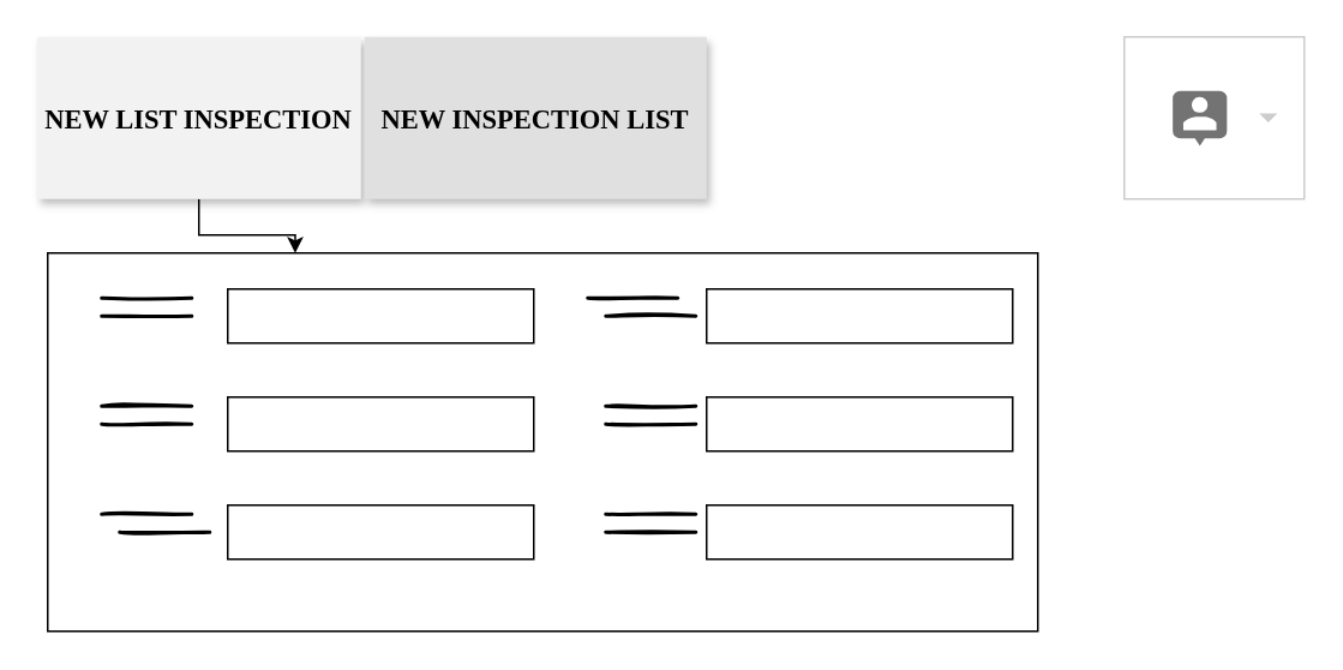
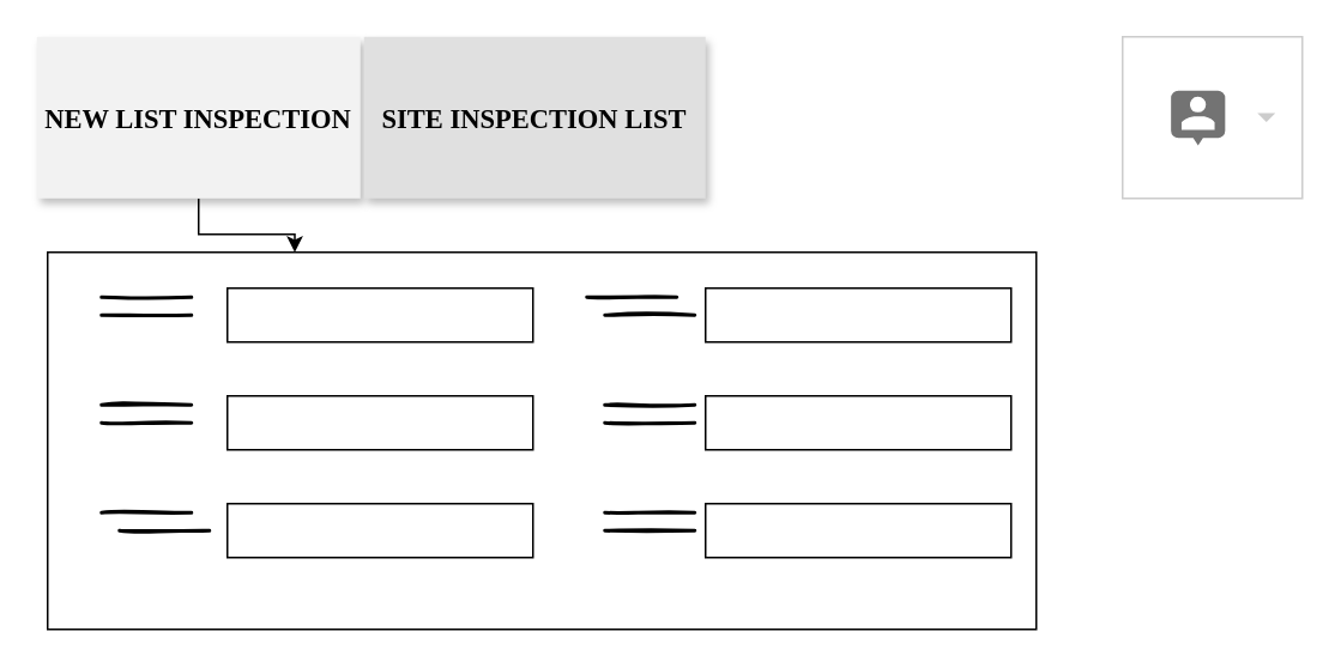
  <mxCell id="0" />
  <mxCell id="1" parent="0" />
  <mxCell id="2" value="" style="edgeStyle=orthogonalEdgeStyle;rounded=0;orthogonalLoop=1;jettySize=auto;html=1;fontFamily=Times New Roman;fontSize=15;fontColor=#000000;entryX=0.25;entryY=0;entryDx=0;entryDy=0;" edge="1" parent="1" source="3" target="9"><mxGeometry relative="1" as="geometry" /></mxCell>
  <mxCell id="3" value="NEW LIST INSPECTION" style="dashed=0;align=center;fontSize=15;shape=rect;fillColor=#F2F2F2;strokeColor=none;fontStyle=1;shadow=1;fontColor=#000000;html=0;gradientColor=none;rounded=0;fontFamily=Times New Roman;" vertex="1" parent="1"><mxGeometry x="20" y="20" width="180" height="90" as="geometry" /></mxCell>
- <mxCell id="4" value="NEW INSPECTION LIST" style="dashed=0;align=center;fontSize=15;shape=rect;fillColor=#e0e0e0;strokeColor=none;fontStyle=1;shadow=1;fontColor=#000000;html=0;fontFamily=Times New Roman;" vertex="1" parent="1"><mxGeometry x="202" y="20" width="190" height="90" as="geometry" /></mxCell>
+ <mxCell id="4" value="SITE INSPECTION LIST" style="dashed=0;align=center;fontSize=15;shape=rect;fillColor=#e0e0e0;strokeColor=none;fontStyle=1;shadow=1;fontColor=#000000;html=0;fontFamily=Times New Roman;" vertex="1" parent="1"><mxGeometry x="202" y="20" width="190" height="90" as="geometry" /></mxCell>
  <mxCell id="5" value="" style="dashed=0;align=center;fontSize=12;shape=rect;fillColor=#ffffff;strokeColor=#cccccc;rounded=0;fontFamily=Times New Roman;fontColor=#000000;html=0;" vertex="1" parent="1"><mxGeometry x="624" y="20" width="100" height="90" as="geometry" /></mxCell>
  <mxCell id="6" value="" style="dashed=0;html=1;shape=mxgraph.gmdl.triangle;fillColor=#cccccc;strokeColor=none;rounded=0;fontFamily=Times New Roman;fontSize=15;fontColor=#000000;" vertex="1" parent="5"><mxGeometry x="1" y="0.5" width="10" height="5" relative="1" as="geometry"><mxPoint x="-25" y="-2.5" as="offset" /></mxGeometry></mxCell>
  <mxCell id="7" value="" style="shape=ellipse;dashed=0;strokeColor=none;shadow=1;fontSize=13;align=center;verticalAlign=top;labelPosition=center;verticalLabelPosition=bottom;html=1;aspect=fixed;rounded=0;fontFamily=Times New Roman;fontColor=#000000;fillColor=none;gradientColor=none;" vertex="1" parent="5"><mxGeometry x="1.25" y="4.25" width="81.5" height="81.5" as="geometry" /></mxCell>
  <mxCell id="8" value="" style="dashed=0;html=1;shape=mxgraph.gmdl.chat;strokeColor=#737373;fillColor=#737373;shadow=0;sketch=0;rounded=0;fontFamily=Times New Roman;fontSize=15;fontColor=#000000;" vertex="1" parent="7"><mxGeometry x="26.196" y="26.196" width="29.107" height="29.107" as="geometry" /></mxCell>
  <mxCell id="9" value="" style="rounded=0;whiteSpace=wrap;html=1;labelBackgroundColor=#CCCCCC;fontFamily=Times New Roman;fontSize=15;fontColor=#000000;fillColor=#FFFFFF;gradientColor=none;" vertex="1" parent="1"><mxGeometry x="26" y="140" width="550" height="210" as="geometry" /></mxCell>
  <mxCell id="10" value="" style="rounded=0;whiteSpace=wrap;html=1;labelBackgroundColor=#CCCCCC;fontFamily=Times New Roman;fontSize=15;fontColor=#000000;fillColor=#FFFFFF;gradientColor=none;" vertex="1" parent="1"><mxGeometry x="392" y="160" width="170" height="30" as="geometry" /></mxCell>
  <mxCell id="11" value="" style="rounded=0;whiteSpace=wrap;html=1;labelBackgroundColor=#CCCCCC;fontFamily=Times New Roman;fontSize=15;fontColor=#000000;fillColor=#FFFFFF;gradientColor=none;" vertex="1" parent="1"><mxGeometry x="392" y="220" width="170" height="30" as="geometry" /></mxCell>
  <mxCell id="12" value="" style="rounded=0;whiteSpace=wrap;html=1;labelBackgroundColor=#CCCCCC;fontFamily=Times New Roman;fontSize=15;fontColor=#000000;fillColor=#FFFFFF;gradientColor=none;" vertex="1" parent="1"><mxGeometry x="392" y="280" width="170" height="30" as="geometry" /></mxCell>
  <mxCell id="13" value="" style="rounded=0;whiteSpace=wrap;html=1;labelBackgroundColor=#CCCCCC;fontFamily=Times New Roman;fontSize=15;fontColor=#000000;fillColor=#FFFFFF;gradientColor=none;" vertex="1" parent="1"><mxGeometry x="126" y="160" width="170" height="30" as="geometry" /></mxCell>
  <mxCell id="14" value="" style="rounded=0;whiteSpace=wrap;html=1;labelBackgroundColor=#CCCCCC;fontFamily=Times New Roman;fontSize=15;fontColor=#000000;fillColor=#FFFFFF;gradientColor=none;" vertex="1" parent="1"><mxGeometry x="126" y="220" width="170" height="30" as="geometry" /></mxCell>
  <mxCell id="15" value="" style="rounded=0;whiteSpace=wrap;html=1;labelBackgroundColor=#CCCCCC;fontFamily=Times New Roman;fontSize=15;fontColor=#000000;fillColor=#FFFFFF;gradientColor=none;" vertex="1" parent="1"><mxGeometry x="126" y="280" width="170" height="30" as="geometry" /></mxCell>
  <mxCell id="16" value="" style="line;strokeWidth=2;html=1;rounded=0;labelBackgroundColor=#CCCCCC;fontFamily=Times New Roman;fontSize=15;fontColor=#000000;fillColor=#FFFFFF;gradientColor=none;fontStyle=0;sketch=1;" vertex="1" parent="1"><mxGeometry x="56" y="160" width="50" height="10" as="geometry" /></mxCell>
  <mxCell id="17" value="" style="line;strokeWidth=2;html=1;rounded=0;labelBackgroundColor=#CCCCCC;fontFamily=Times New Roman;fontSize=15;fontColor=#000000;fillColor=#FFFFFF;gradientColor=none;fontStyle=0;sketch=1;" vertex="1" parent="1"><mxGeometry x="56" y="170" width="50" height="10" as="geometry" /></mxCell>
  <mxCell id="18" value="" style="line;strokeWidth=2;html=1;rounded=0;labelBackgroundColor=#CCCCCC;fontFamily=Times New Roman;fontSize=15;fontColor=#000000;fillColor=#FFFFFF;gradientColor=none;fontStyle=0;sketch=1;" vertex="1" parent="1"><mxGeometry x="56" y="220" width="50" height="10" as="geometry" /></mxCell>
  <mxCell id="19" value="" style="line;strokeWidth=2;html=1;rounded=0;labelBackgroundColor=#CCCCCC;fontFamily=Times New Roman;fontSize=15;fontColor=#000000;fillColor=#FFFFFF;gradientColor=none;fontStyle=0;sketch=1;" vertex="1" parent="1"><mxGeometry x="56" y="230" width="50" height="10" as="geometry" /></mxCell>
  <mxCell id="20" value="" style="line;strokeWidth=2;html=1;rounded=0;labelBackgroundColor=#CCCCCC;fontFamily=Times New Roman;fontSize=15;fontColor=#000000;fillColor=#FFFFFF;gradientColor=none;fontStyle=0;sketch=1;" vertex="1" parent="1"><mxGeometry x="56" y="280" width="50" height="10" as="geometry" /></mxCell>
  <mxCell id="21" value="" style="line;strokeWidth=2;html=1;rounded=0;labelBackgroundColor=#CCCCCC;fontFamily=Times New Roman;fontSize=15;fontColor=#000000;fillColor=#FFFFFF;gradientColor=none;fontStyle=0;sketch=1;" vertex="1" parent="1"><mxGeometry x="66" y="290" width="50" height="10" as="geometry" /></mxCell>
  <mxCell id="22" value="" style="line;strokeWidth=2;html=1;rounded=0;labelBackgroundColor=#CCCCCC;fontFamily=Times New Roman;fontSize=15;fontColor=#000000;fillColor=#FFFFFF;gradientColor=none;fontStyle=0;sketch=1;" vertex="1" parent="1"><mxGeometry x="326" y="160" width="50" height="10" as="geometry" /></mxCell>
  <mxCell id="23" value="" style="line;strokeWidth=2;html=1;rounded=0;labelBackgroundColor=#CCCCCC;fontFamily=Times New Roman;fontSize=15;fontColor=#000000;fillColor=#FFFFFF;gradientColor=none;fontStyle=0;sketch=1;" vertex="1" parent="1"><mxGeometry x="336" y="170" width="50" height="10" as="geometry" /></mxCell>
  <mxCell id="24" value="" style="line;strokeWidth=2;html=1;rounded=0;labelBackgroundColor=#CCCCCC;fontFamily=Times New Roman;fontSize=15;fontColor=#000000;fillColor=#FFFFFF;gradientColor=none;fontStyle=0;sketch=1;" vertex="1" parent="1"><mxGeometry x="336" y="220" width="50" height="10" as="geometry" /></mxCell>
  <mxCell id="25" value="" style="line;strokeWidth=2;html=1;rounded=0;labelBackgroundColor=#CCCCCC;fontFamily=Times New Roman;fontSize=15;fontColor=#000000;fillColor=#FFFFFF;gradientColor=none;fontStyle=0;sketch=1;" vertex="1" parent="1"><mxGeometry x="336" y="230" width="50" height="10" as="geometry" /></mxCell>
  <mxCell id="26" value="" style="line;strokeWidth=2;html=1;rounded=0;labelBackgroundColor=#CCCCCC;fontFamily=Times New Roman;fontSize=15;fontColor=#000000;fillColor=#FFFFFF;gradientColor=none;fontStyle=0;sketch=1;" vertex="1" parent="1"><mxGeometry x="336" y="280" width="50" height="10" as="geometry" /></mxCell>
  <mxCell id="27" value="" style="line;strokeWidth=2;html=1;rounded=0;labelBackgroundColor=#CCCCCC;fontFamily=Times New Roman;fontSize=15;fontColor=#000000;fillColor=#FFFFFF;gradientColor=none;fontStyle=0;sketch=1;" vertex="1" parent="1"><mxGeometry x="336" y="290" width="50" height="10" as="geometry" /></mxCell>
